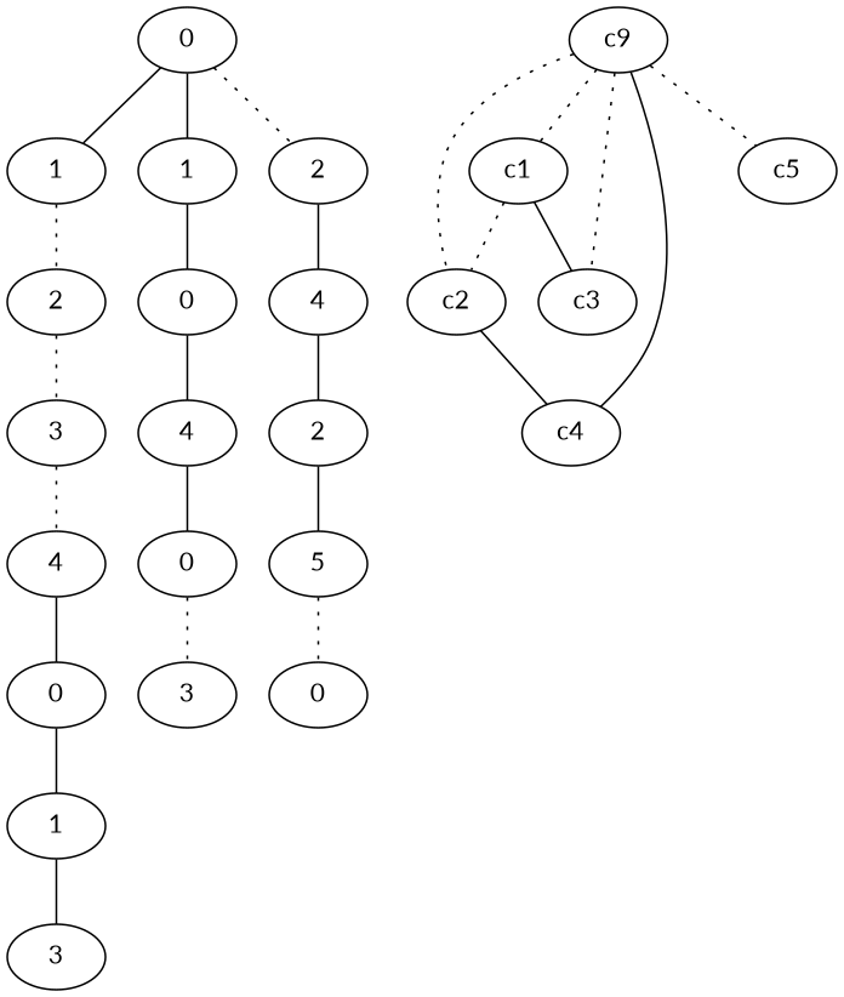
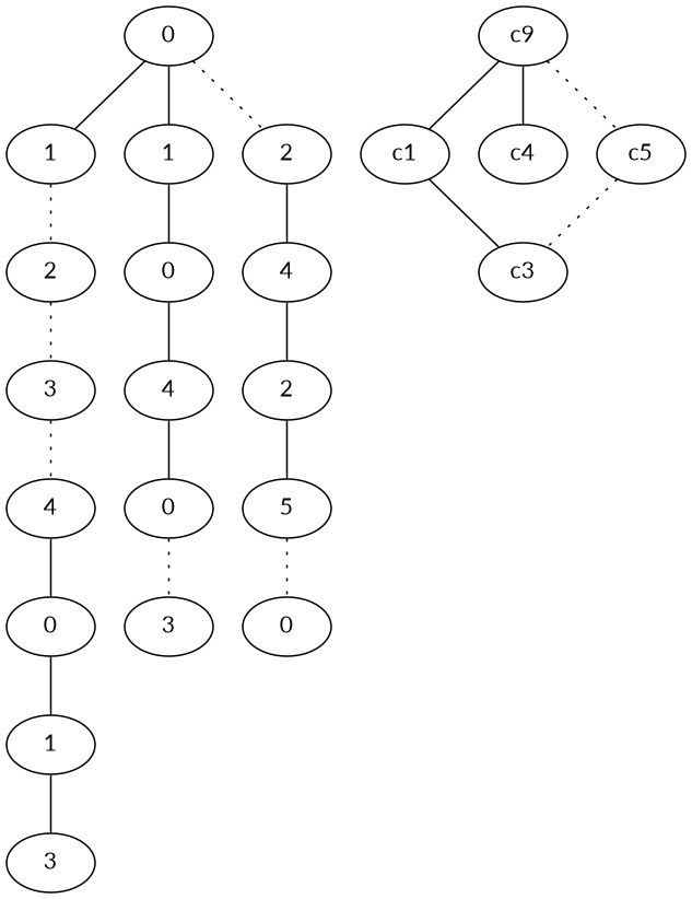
  graph {
    fontname=Lato
    node [fontname=Lato]
    edge [fontname=Lato]
    n1 [label=0]
    n2 [label=1]
    n3 [label=1]
    n4 [label=2]
    n5 [label=2]
    n6 [label=0]
    n7 [label=4]
    n8 [label=3]
    n9 [label=4]
    n10 [label=0]
    n11 [label=1]
    n12 [label=3]
    n13 [label=4]
    n14 [label=0]
    n15 [label=3]
    n16 [label=2]
    n17 [label=5]
    n18 [label=0]
    n19 [label=c9]
    c1
-   c2
    c3
    c4
    c5
    n1 -- n2
    n1 -- n3
    n1 -- n4 [style=dotted]
    n2 -- n5 [style=dotted]
    n3 -- n6
    n4 -- n7
    n5 -- n8 [style=dotted]
    n6 -- n13
    n7 -- n16
    n8 -- n9 [style=dotted]
    n9 -- n10
    n10 -- n11
    n11 -- n12
    n13 -- n14
    n14 -- n15 [style=dotted]
    n16 -- n17
    n17 -- n18 [style=dotted]
-   n19 -- c1 [style=dotted]
-   n19 -- c2 [style=dotted]
-   n19 -- c3 [style=dotted]
+   n19 -- c1
+   c5 -- c3 [style=dotted]
    n19 -- c4
    n19 -- c5 [style=dotted]
-   c1 -- c2 [style=dotted]
    c1 -- c3
-   c2 -- c4
  }
